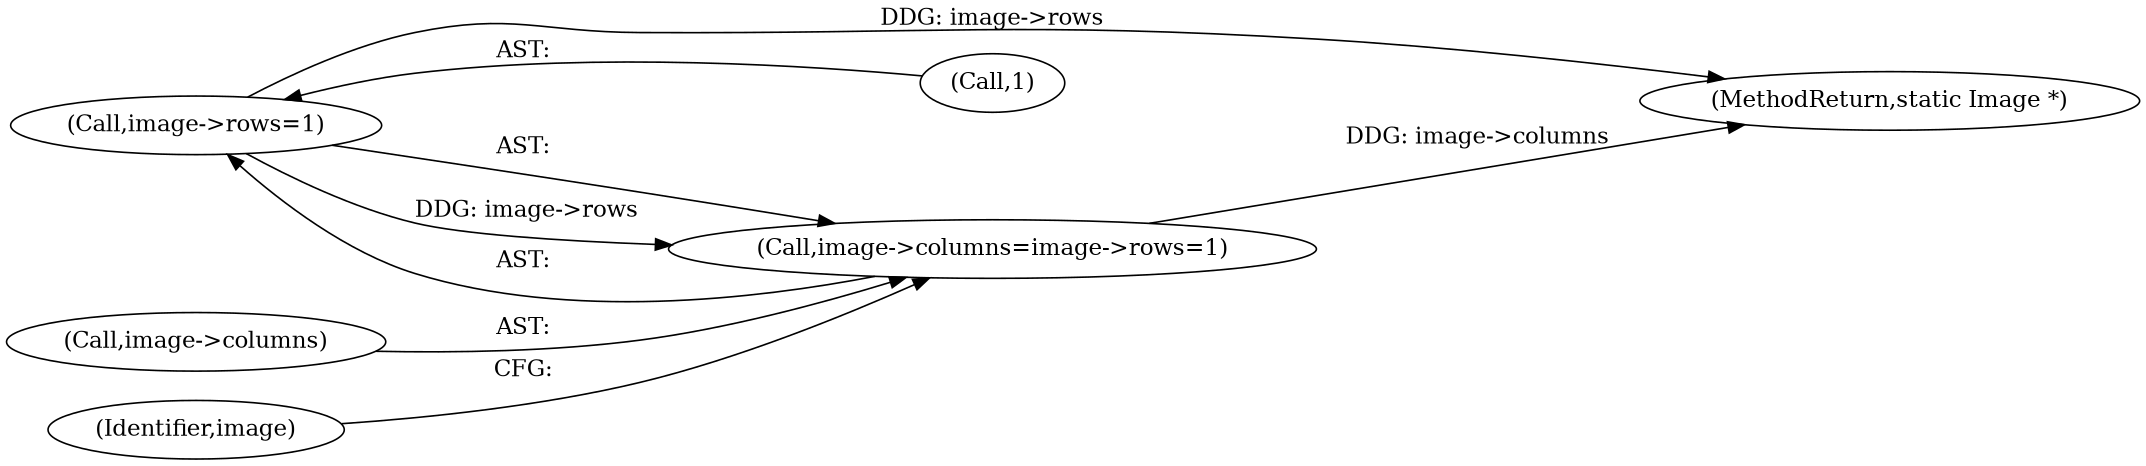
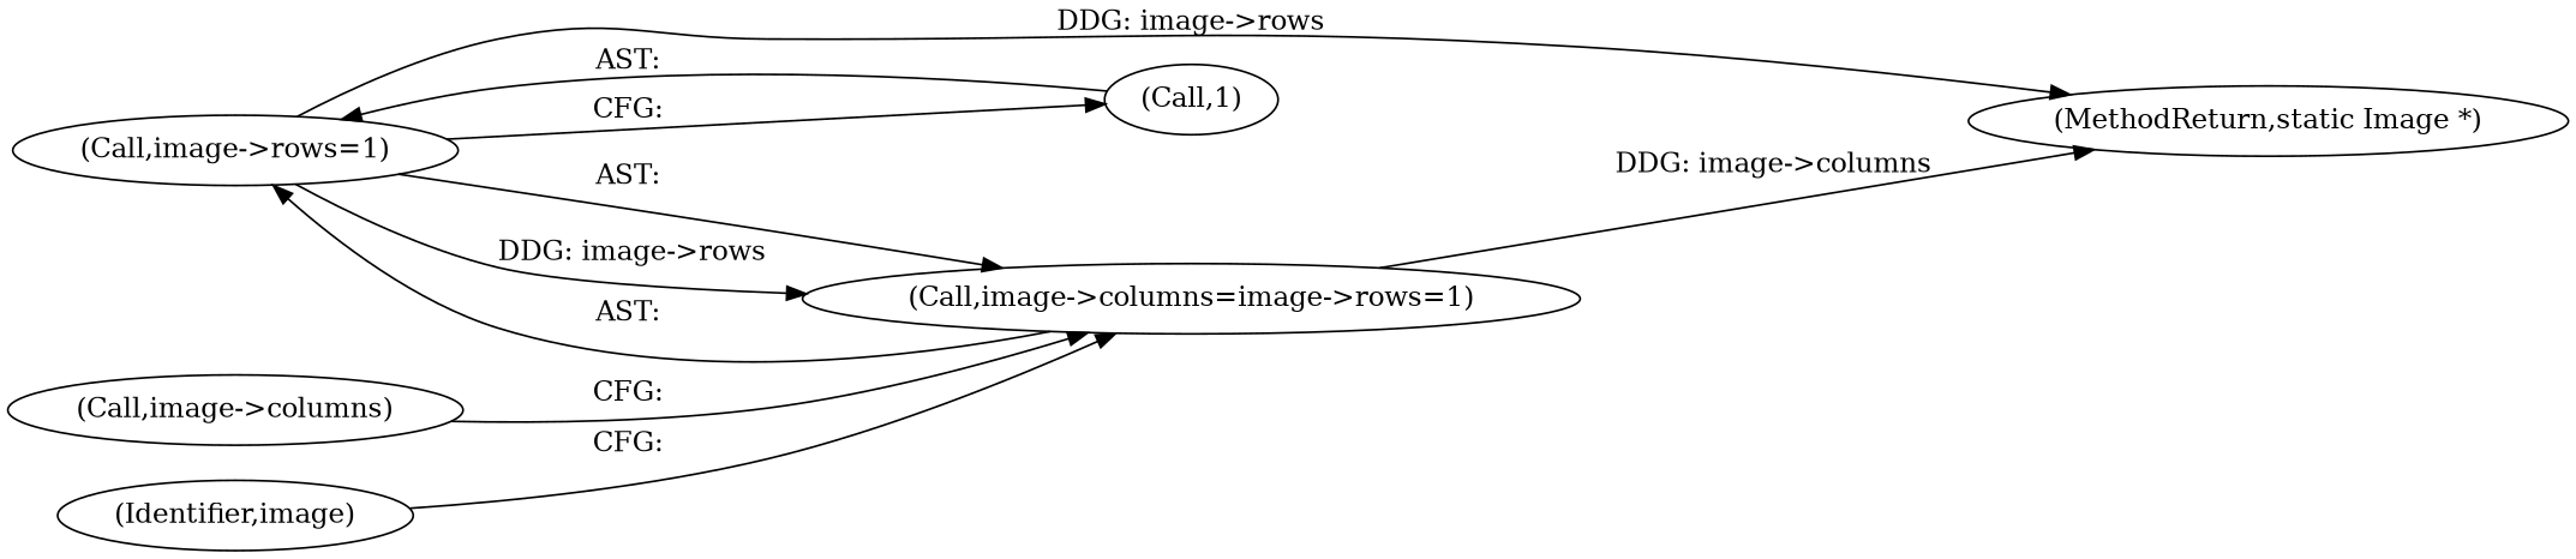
  digraph {
    rankdir=LR
    n1 [label="(Call,image->rows=1)"]
    n2 [label="(Call,image->columns=image->rows=1)"]
    n3 [label="(Call,1)"]
    n4 [label="(MethodReturn,static Image *)"]
    n5 [label="(Call,image->columns)"]
    n6 [label="(Identifier,image)"]
    n1 -> n2 [label="AST: "]
    n1 -> n2 [label="DDG: image->rows"]
+   n1 -> n3 [label="CFG: "]
    n1 -> n4 [label="DDG: image->rows"]
    n2 -> n1 [label="AST: "]
    n2 -> n4 [label="DDG: image->columns"]
    n3 -> n1 [label="AST: "]
-   n5 -> n2 [label="AST: "]
+   n5 -> n2 [label="CFG: "]
    n6 -> n2 [label="CFG: "]
  }
